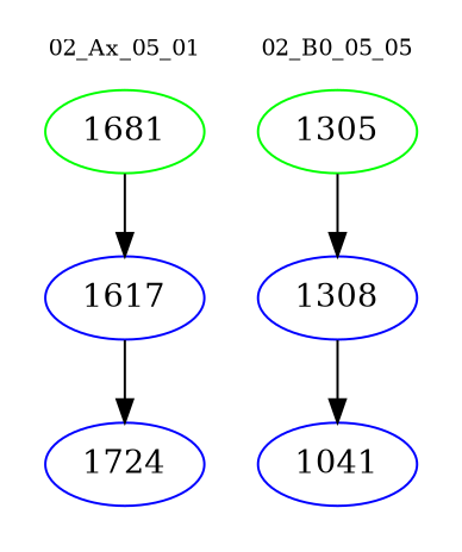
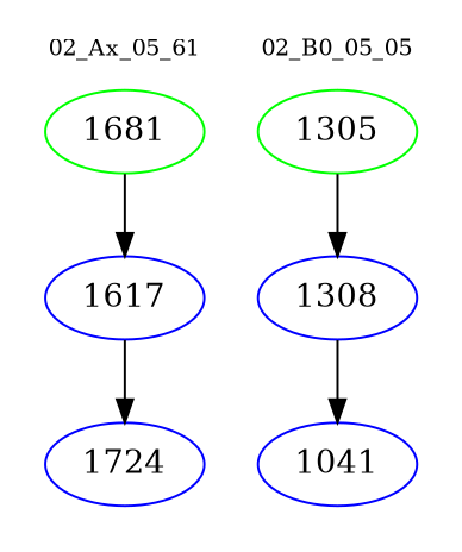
  digraph {
    node [color=blue]
    edge [color=black]
    n1 [color=green label=1681]
    n2 [label=1617]
    n3 [label=1724]
    n4 [color=green label=1305]
    n5 [label=1308]
    n6 [label=1041]
    subgraph cluster_1 {
      color=white
      fontsize=10
-     label="02_Ax_05_01"
+     label="02_Ax_05_61"
      n1
      n2
      n3
    }
    subgraph cluster_2 {
      color=white
      fontsize=10
      label="02_B0_05_05"
      n4
      n5
      n6
    }
    n1 -> n2
    n2 -> n3
    n4 -> n5
    n5 -> n6
  }
